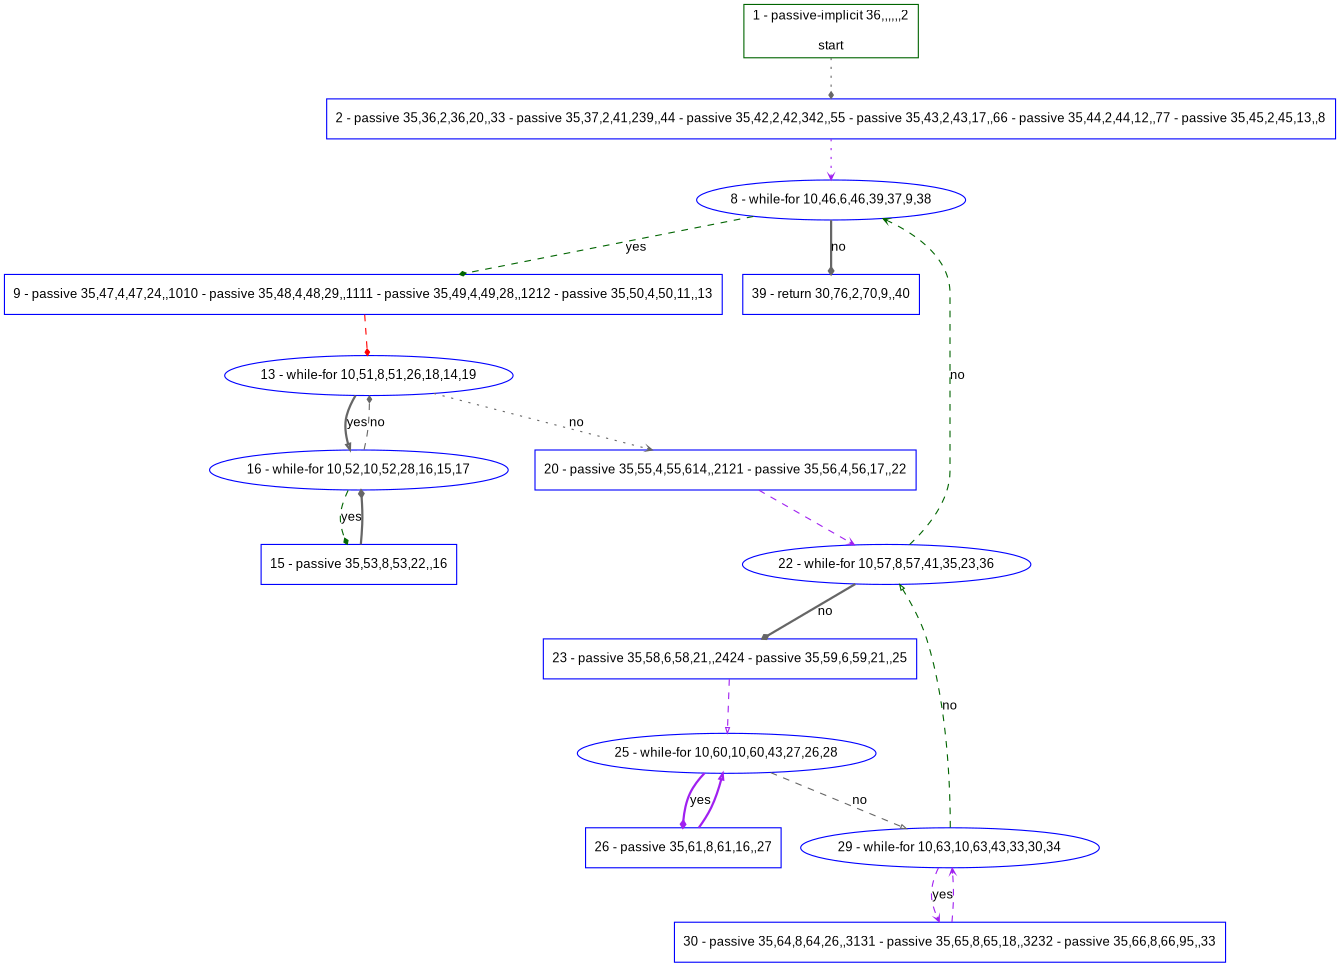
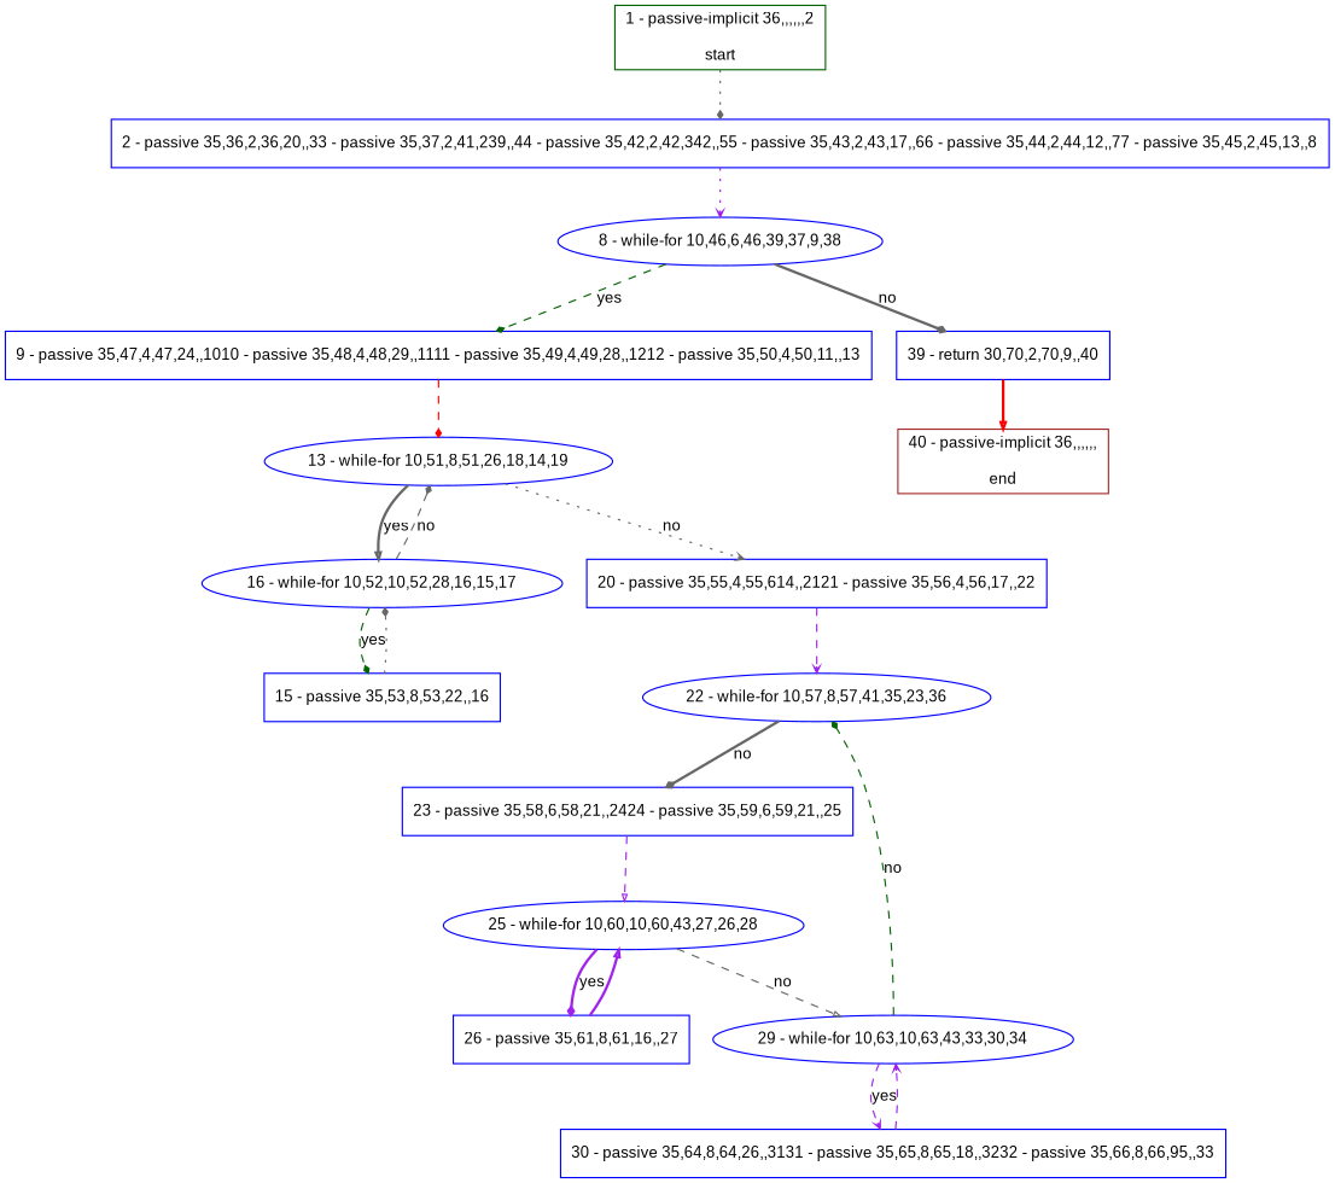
  digraph {
    bgcolor=white
    compound=true
    fillcolor="#FFFFCC"
    fontname=Arial
    fontsize=12
    pack=true
    packmode=clust
    style="rounded,filled"
    node [color="#0000ff" compound=true fillcolor="#ffffff" fixedsize=false fontname=Arial fontsize=12 node_initialized=no shape=box style=filled]
    edge [arrowhead=diamond arrowsize=0.5 arrowtail=none color=gray40 compound=true dir=forward fontcolor=black fontname=Arial fontsize=12 style=dashed]
    n1 [label="2 - passive 35,36,2,36,20,,33 - passive 35,37,2,41,239,,44 - passive 35,42,2,42,342,,55 - passive 35,43,2,43,17,,66 - passive 35,44,2,44,12,,77 - passive 35,45,2,45,13,,8"]
    n2 [label="8 - while-for 10,46,6,46,39,37,9,38" shape=oval]
    n3 [label="9 - passive 35,47,4,47,24,,1010 - passive 35,48,4,48,29,,1111 - passive 35,49,4,49,28,,1212 - passive 35,50,4,50,11,,13"]
-   n4 [label="39 - return 30,76,2,70,9,,40"]
+   n4 [label="39 - return 30,70,2,70,9,,40"]
    n5 [color="#006400" label="1 - passive-implicit 36,,,,,,2\n\nstart"]
    n6 [label="13 - while-for 10,51,8,51,26,18,14,19" shape=oval]
+   n7 [color="#a52a2a" label="40 - passive-implicit 36,,,,,,\n\nend"]
    n8 [label="16 - while-for 10,52,10,52,28,16,15,17" shape=oval]
    n9 [label="20 - passive 35,55,4,55,614,,2121 - passive 35,56,4,56,17,,22"]
    n10 [label="15 - passive 35,53,8,53,22,,16"]
    n11 [label="22 - while-for 10,57,8,57,41,35,23,36" shape=oval]
    n12 [label="23 - passive 35,58,6,58,21,,2424 - passive 35,59,6,59,21,,25"]
    n13 [label="25 - while-for 10,60,10,60,43,27,26,28" shape=oval]
    n14 [label="26 - passive 35,61,8,61,16,,27"]
    n15 [label="29 - while-for 10,63,10,63,43,33,30,34" shape=oval]
    n16 [label="30 - passive 35,64,8,64,26,,3131 - passive 35,65,8,65,18,,3232 - passive 35,66,8,66,95,,33"]
    n1 -> n2 [arrowhead=vee color=purple style=dotted]
    n2 -> n3 [color=darkgreen label=yes]
    n2 -> n4 [label=no style=bold]
    n3 -> n6 [color=red]
+   n4 -> n7 [arrowhead=onormal color=red style=bold]
    n5 -> n1 [style=dotted]
    n6 -> n8 [arrowhead=onormal label=yes style=bold]
    n6 -> n9 [arrowhead=vee label=no style=dotted]
    n8 -> n6 [label=no]
    n8 -> n10 [color=darkgreen label=yes]
    n9 -> n11 [arrowhead=vee color=purple]
-   n10 -> n8 [style=bold]
-   n11 -> n2 [arrowhead=vee color=darkgreen label=no]
+   n10 -> n8 [style=dotted]
    n11 -> n12 [label=no style=bold]
    n12 -> n13 [arrowhead=onormal color=purple]
    n13 -> n14 [color=purple label=yes style=bold]
    n13 -> n15 [arrowhead=onormal label=no]
    n14 -> n13 [arrowhead=onormal color=purple style=bold]
-   n15 -> n11 [arrowhead=onormal color=darkgreen label=no]
+   n15 -> n11 [color=darkgreen label=no]
    n15 -> n16 [arrowhead=vee color=purple label=yes]
    n16 -> n15 [arrowhead=vee color=purple]
  }
